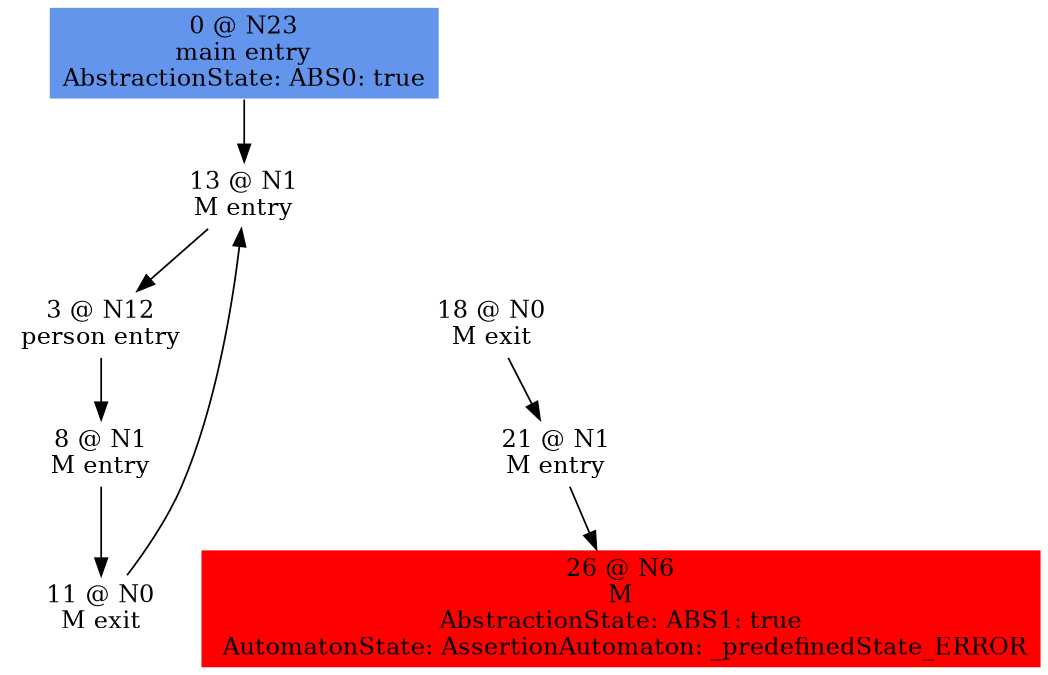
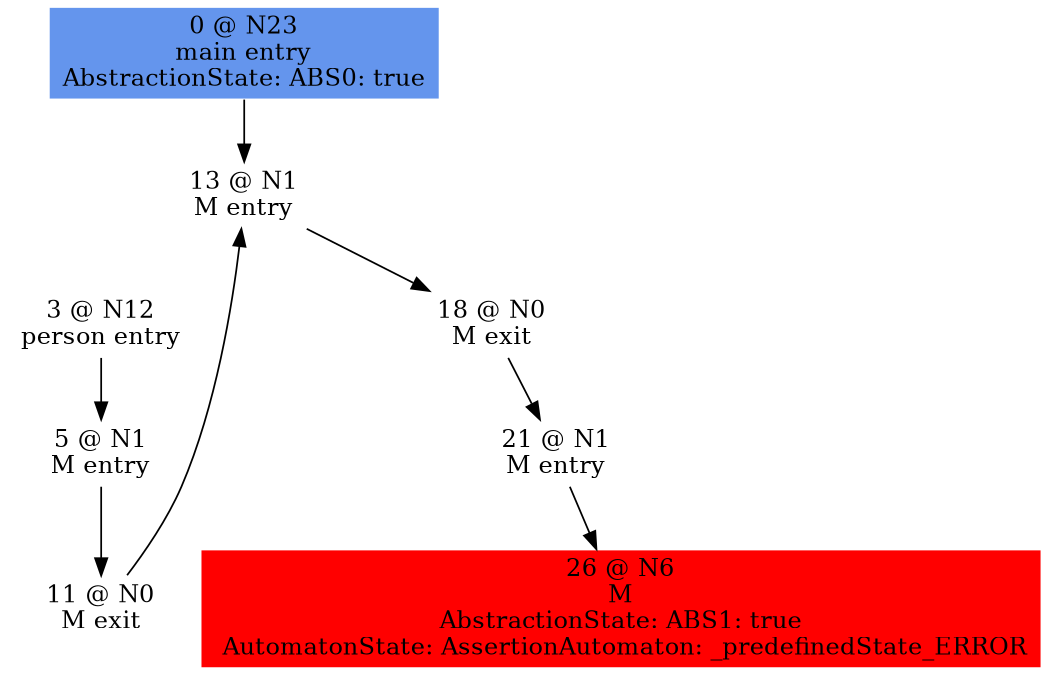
  digraph {
    node [color=white shape=box style=filled]
    n1 [fillcolor=cornflowerblue label="0 @ N23\nmain entry\nAbstractionState: ABS0: true"]
    n2 [label="13 @ N1\nM entry\n"]
    n3 [label="3 @ N12\nperson entry\n"]
-   n4 [label="8 @ N1\nM entry\n"]
+   n4 [label="5 @ N1\nM entry\n"]
    n5 [label="11 @ N0\nM exit\n"]
    n6 [label="18 @ N0\nM exit\n"]
    n7 [label="21 @ N1\nM entry\n"]
    n8 [fillcolor=red label="26 @ N6\nM\nAbstractionState: ABS1: true\n AutomatonState: AssertionAutomaton: _predefinedState_ERROR"]
    n1 -> n2
-   n2 -> n3
+   n2 -> n6
    n3 -> n4
    n4 -> n5
    n5 -> n2
    n6 -> n7
    n7 -> n8
  }
